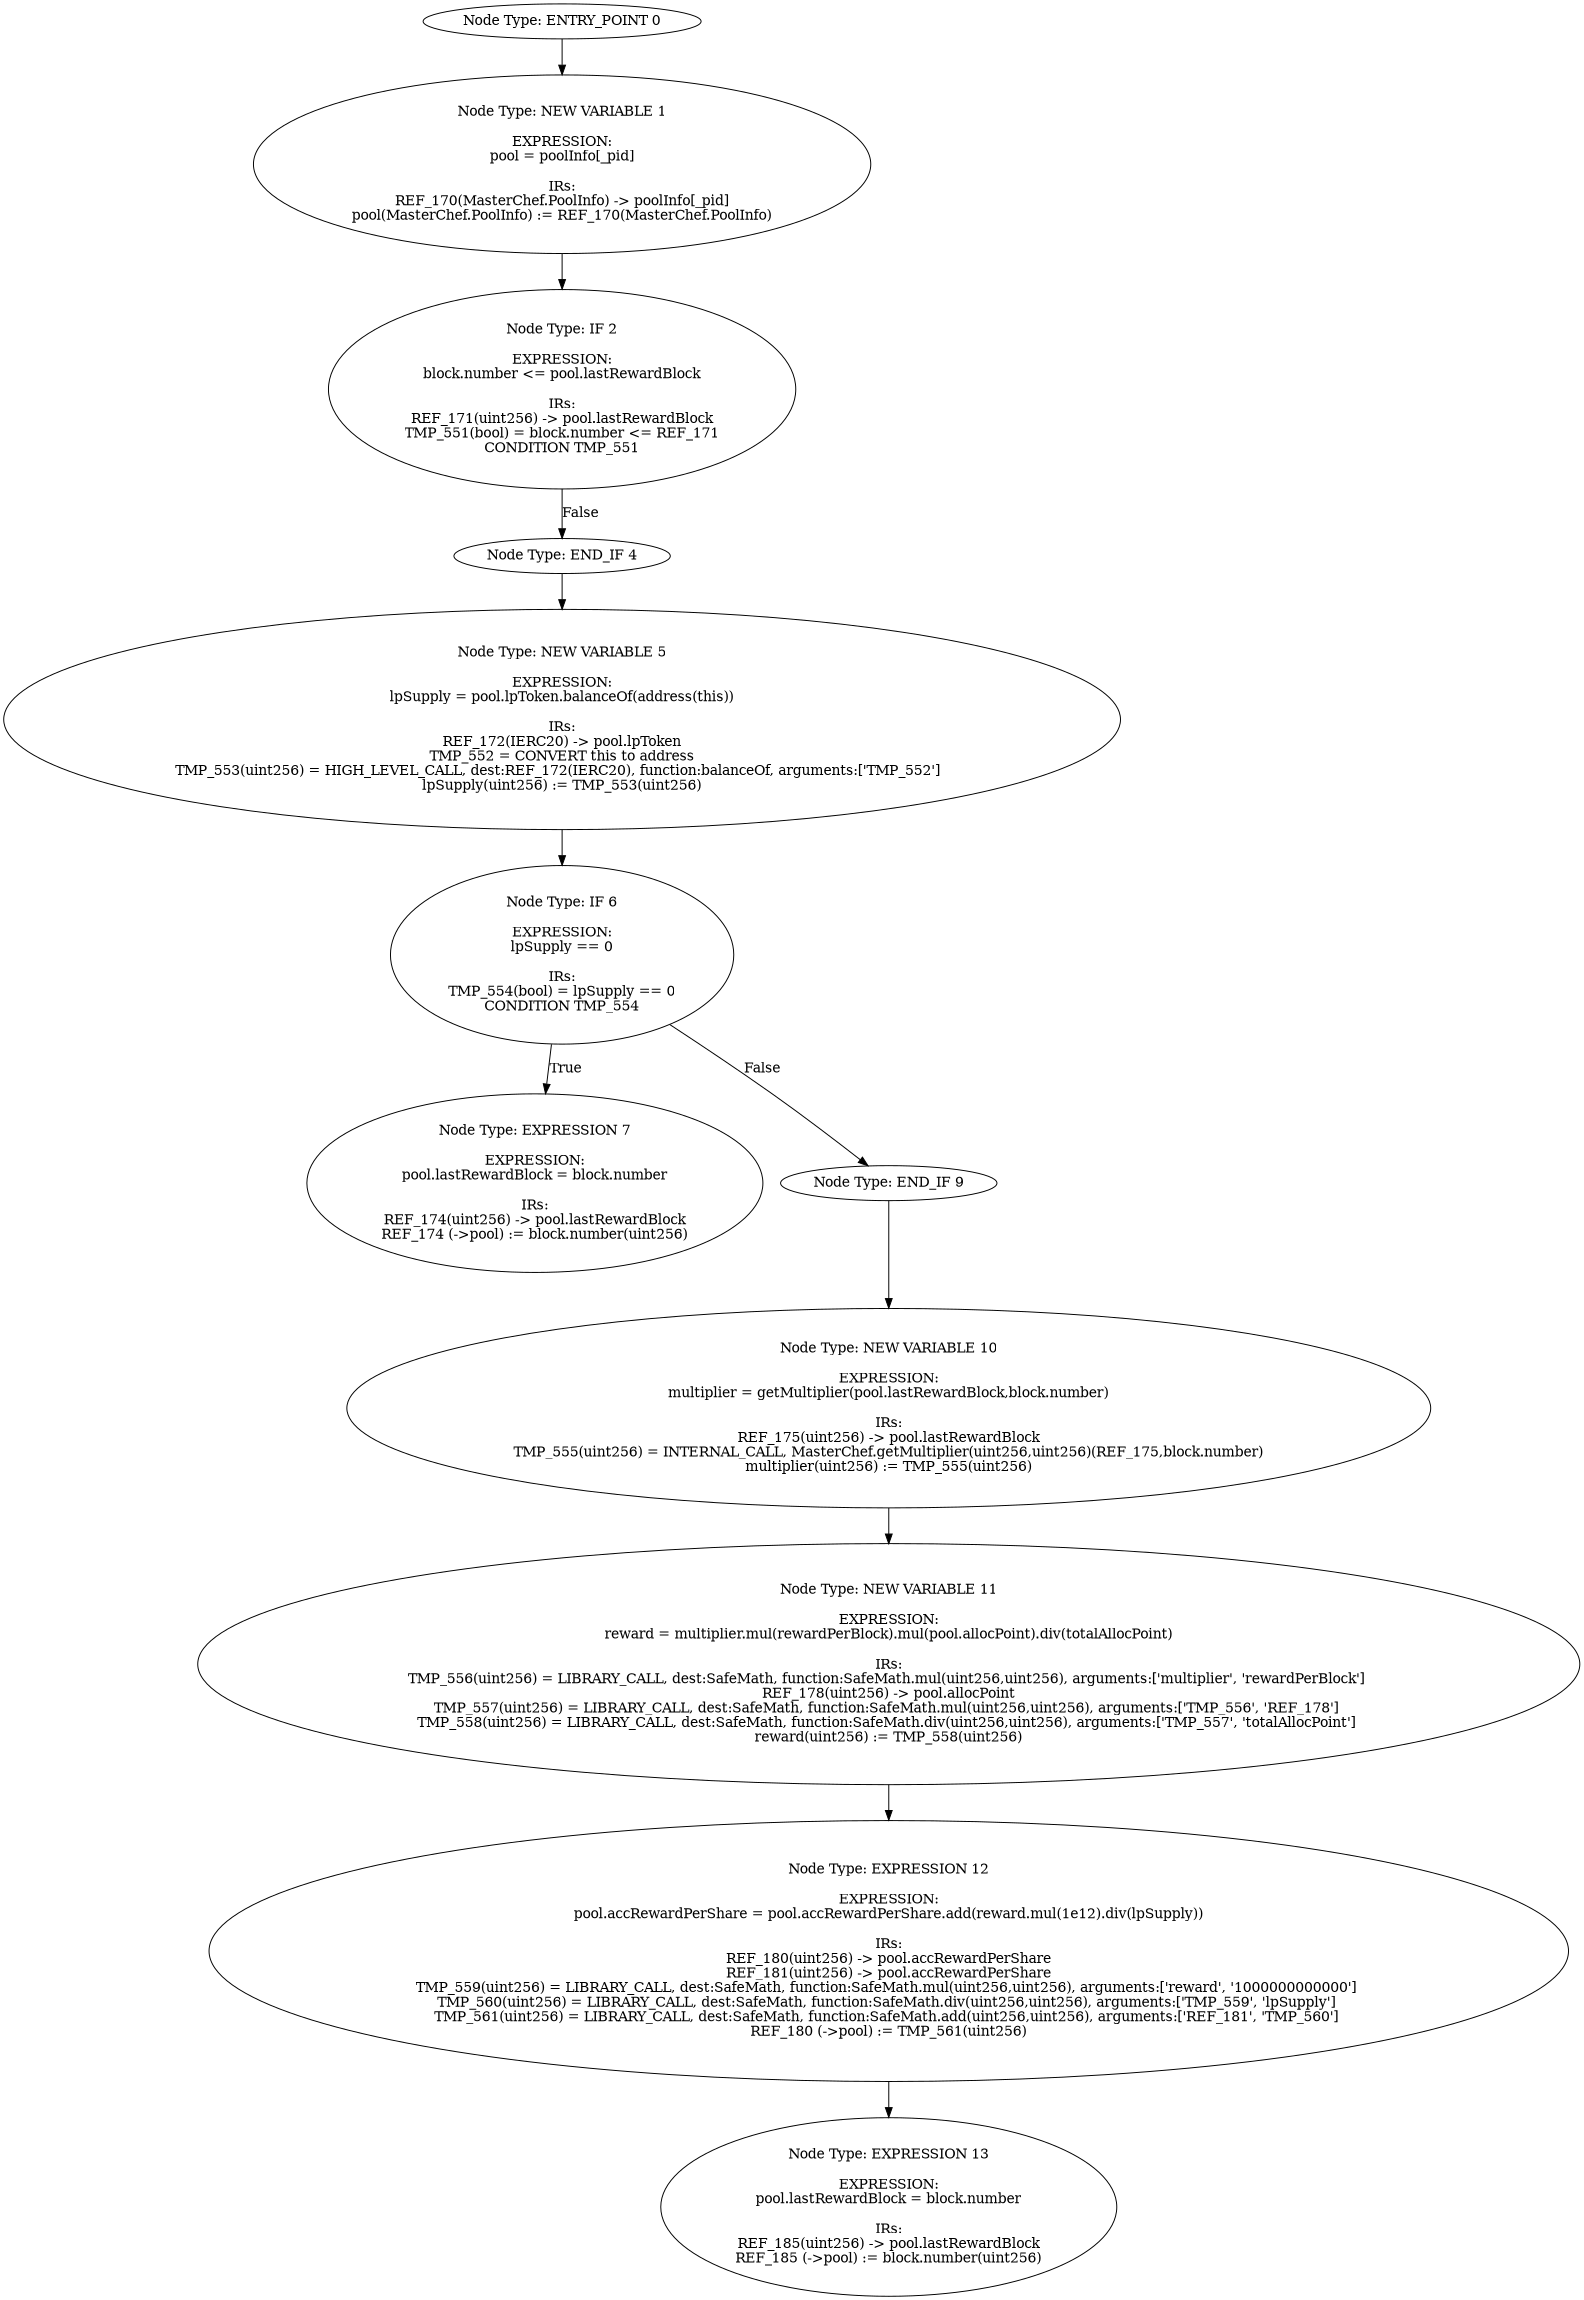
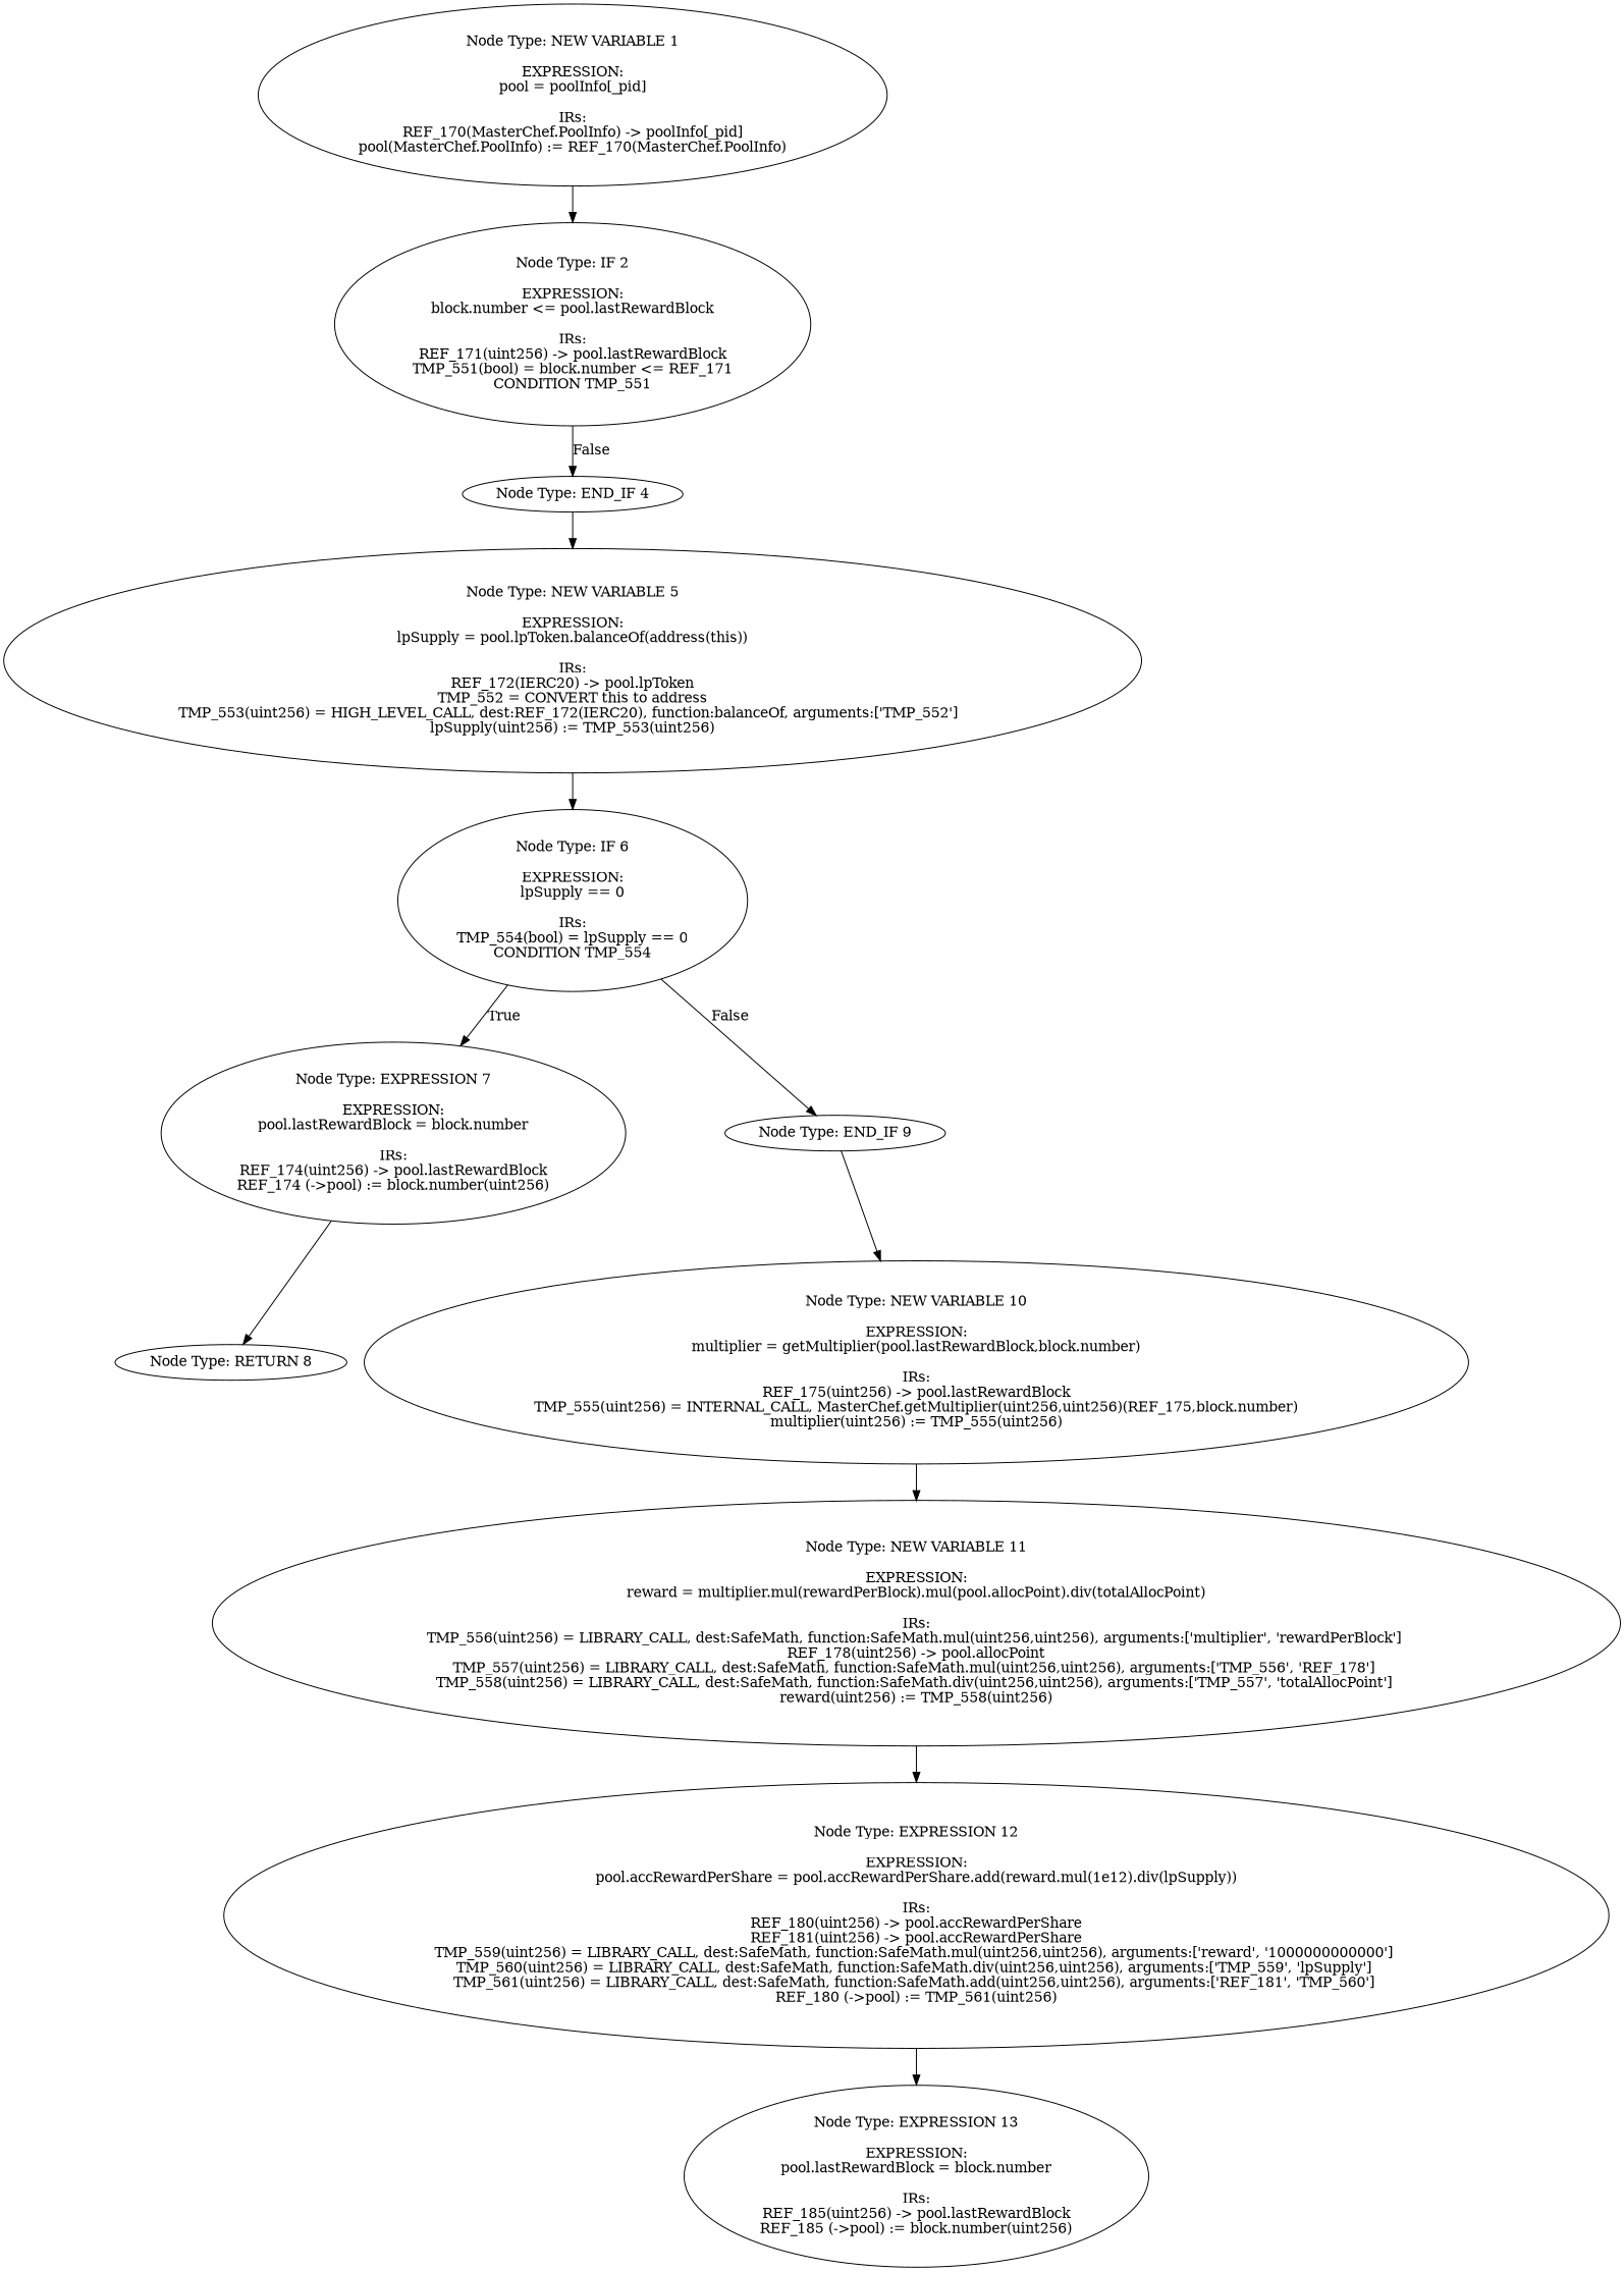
  digraph {
-   n1 [label="Node Type: ENTRY_POINT 0\n"]
    n2 [label="Node Type: NEW VARIABLE 1\n\nEXPRESSION:\npool = poolInfo[_pid]\n\nIRs:\nREF_170(MasterChef.PoolInfo) -> poolInfo[_pid]\npool(MasterChef.PoolInfo) := REF_170(MasterChef.PoolInfo)"]
    n3 [label="Node Type: IF 2\n\nEXPRESSION:\nblock.number <= pool.lastRewardBlock\n\nIRs:\nREF_171(uint256) -> pool.lastRewardBlock\nTMP_551(bool) = block.number <= REF_171\nCONDITION TMP_551"]
    n4 [label="Node Type: END_IF 4\n"]
    n5 [label="Node Type: NEW VARIABLE 5\n\nEXPRESSION:\nlpSupply = pool.lpToken.balanceOf(address(this))\n\nIRs:\nREF_172(IERC20) -> pool.lpToken\nTMP_552 = CONVERT this to address\nTMP_553(uint256) = HIGH_LEVEL_CALL, dest:REF_172(IERC20), function:balanceOf, arguments:['TMP_552']  \nlpSupply(uint256) := TMP_553(uint256)"]
    n6 [label="Node Type: IF 6\n\nEXPRESSION:\nlpSupply == 0\n\nIRs:\nTMP_554(bool) = lpSupply == 0\nCONDITION TMP_554"]
    n7 [label="Node Type: EXPRESSION 7\n\nEXPRESSION:\npool.lastRewardBlock = block.number\n\nIRs:\nREF_174(uint256) -> pool.lastRewardBlock\nREF_174 (->pool) := block.number(uint256)"]
    n8 [label="Node Type: END_IF 9\n"]
+   n9 [label="Node Type: RETURN 8\n"]
    n10 [label="Node Type: NEW VARIABLE 10\n\nEXPRESSION:\nmultiplier = getMultiplier(pool.lastRewardBlock,block.number)\n\nIRs:\nREF_175(uint256) -> pool.lastRewardBlock\nTMP_555(uint256) = INTERNAL_CALL, MasterChef.getMultiplier(uint256,uint256)(REF_175,block.number)\nmultiplier(uint256) := TMP_555(uint256)"]
    n11 [label="Node Type: NEW VARIABLE 11\n\nEXPRESSION:\nreward = multiplier.mul(rewardPerBlock).mul(pool.allocPoint).div(totalAllocPoint)\n\nIRs:\nTMP_556(uint256) = LIBRARY_CALL, dest:SafeMath, function:SafeMath.mul(uint256,uint256), arguments:['multiplier', 'rewardPerBlock'] \nREF_178(uint256) -> pool.allocPoint\nTMP_557(uint256) = LIBRARY_CALL, dest:SafeMath, function:SafeMath.mul(uint256,uint256), arguments:['TMP_556', 'REF_178'] \nTMP_558(uint256) = LIBRARY_CALL, dest:SafeMath, function:SafeMath.div(uint256,uint256), arguments:['TMP_557', 'totalAllocPoint'] \nreward(uint256) := TMP_558(uint256)"]
    n12 [label="Node Type: EXPRESSION 12\n\nEXPRESSION:\npool.accRewardPerShare = pool.accRewardPerShare.add(reward.mul(1e12).div(lpSupply))\n\nIRs:\nREF_180(uint256) -> pool.accRewardPerShare\nREF_181(uint256) -> pool.accRewardPerShare\nTMP_559(uint256) = LIBRARY_CALL, dest:SafeMath, function:SafeMath.mul(uint256,uint256), arguments:['reward', '1000000000000'] \nTMP_560(uint256) = LIBRARY_CALL, dest:SafeMath, function:SafeMath.div(uint256,uint256), arguments:['TMP_559', 'lpSupply'] \nTMP_561(uint256) = LIBRARY_CALL, dest:SafeMath, function:SafeMath.add(uint256,uint256), arguments:['REF_181', 'TMP_560'] \nREF_180 (->pool) := TMP_561(uint256)"]
    n13 [label="Node Type: EXPRESSION 13\n\nEXPRESSION:\npool.lastRewardBlock = block.number\n\nIRs:\nREF_185(uint256) -> pool.lastRewardBlock\nREF_185 (->pool) := block.number(uint256)"]
-   n1 -> n2
    n2 -> n3
    n3 -> n4 [label=False]
    n4 -> n5
    n5 -> n6
    n6 -> n7 [label=True]
    n6 -> n8 [label=False]
+   n7 -> n9
    n8 -> n10
    n10 -> n11
    n11 -> n12
    n12 -> n13
  }
